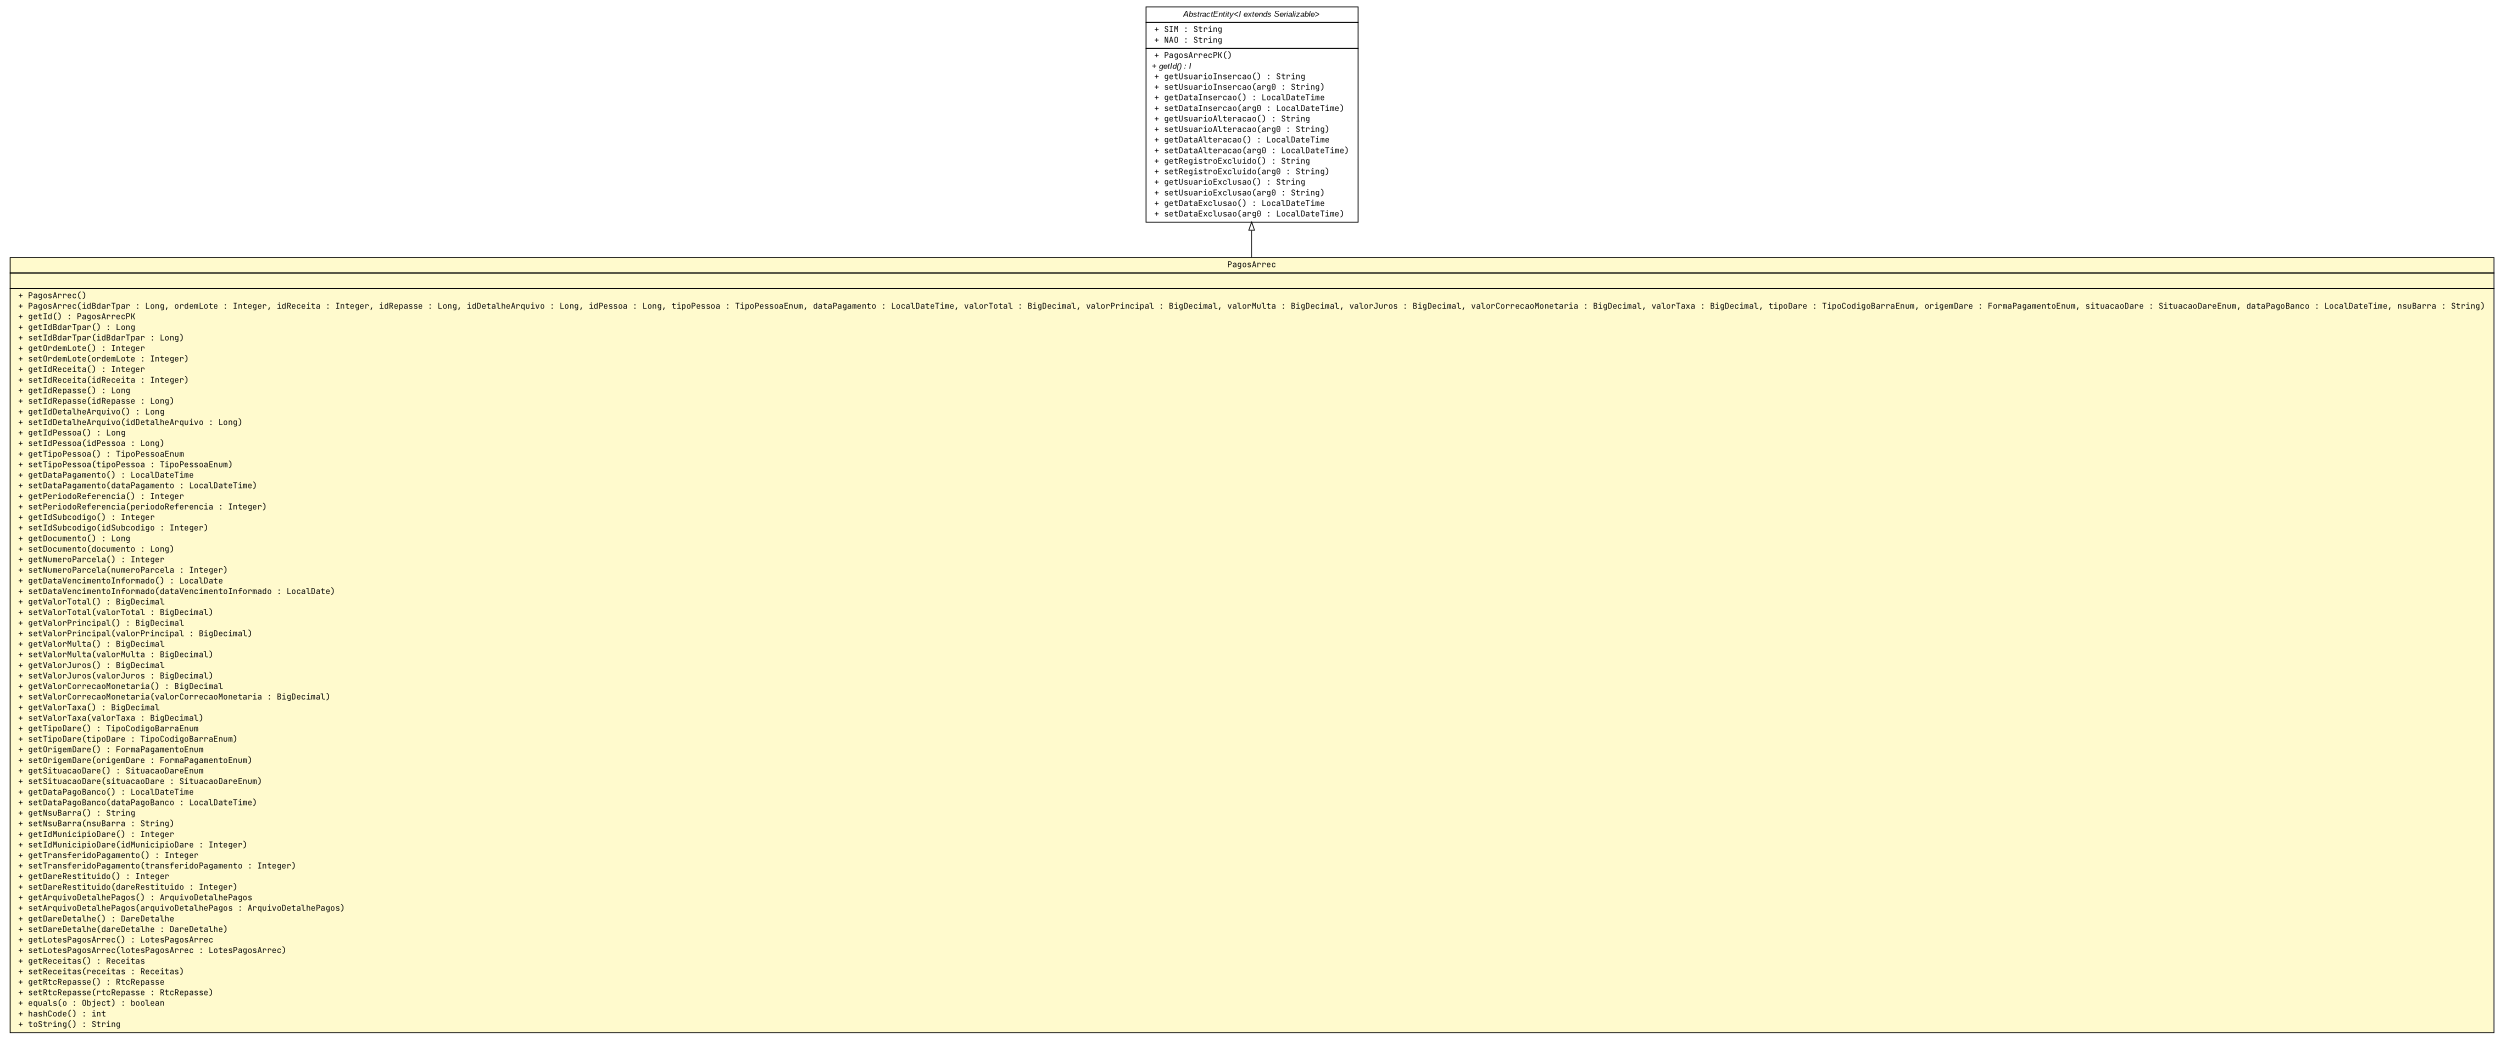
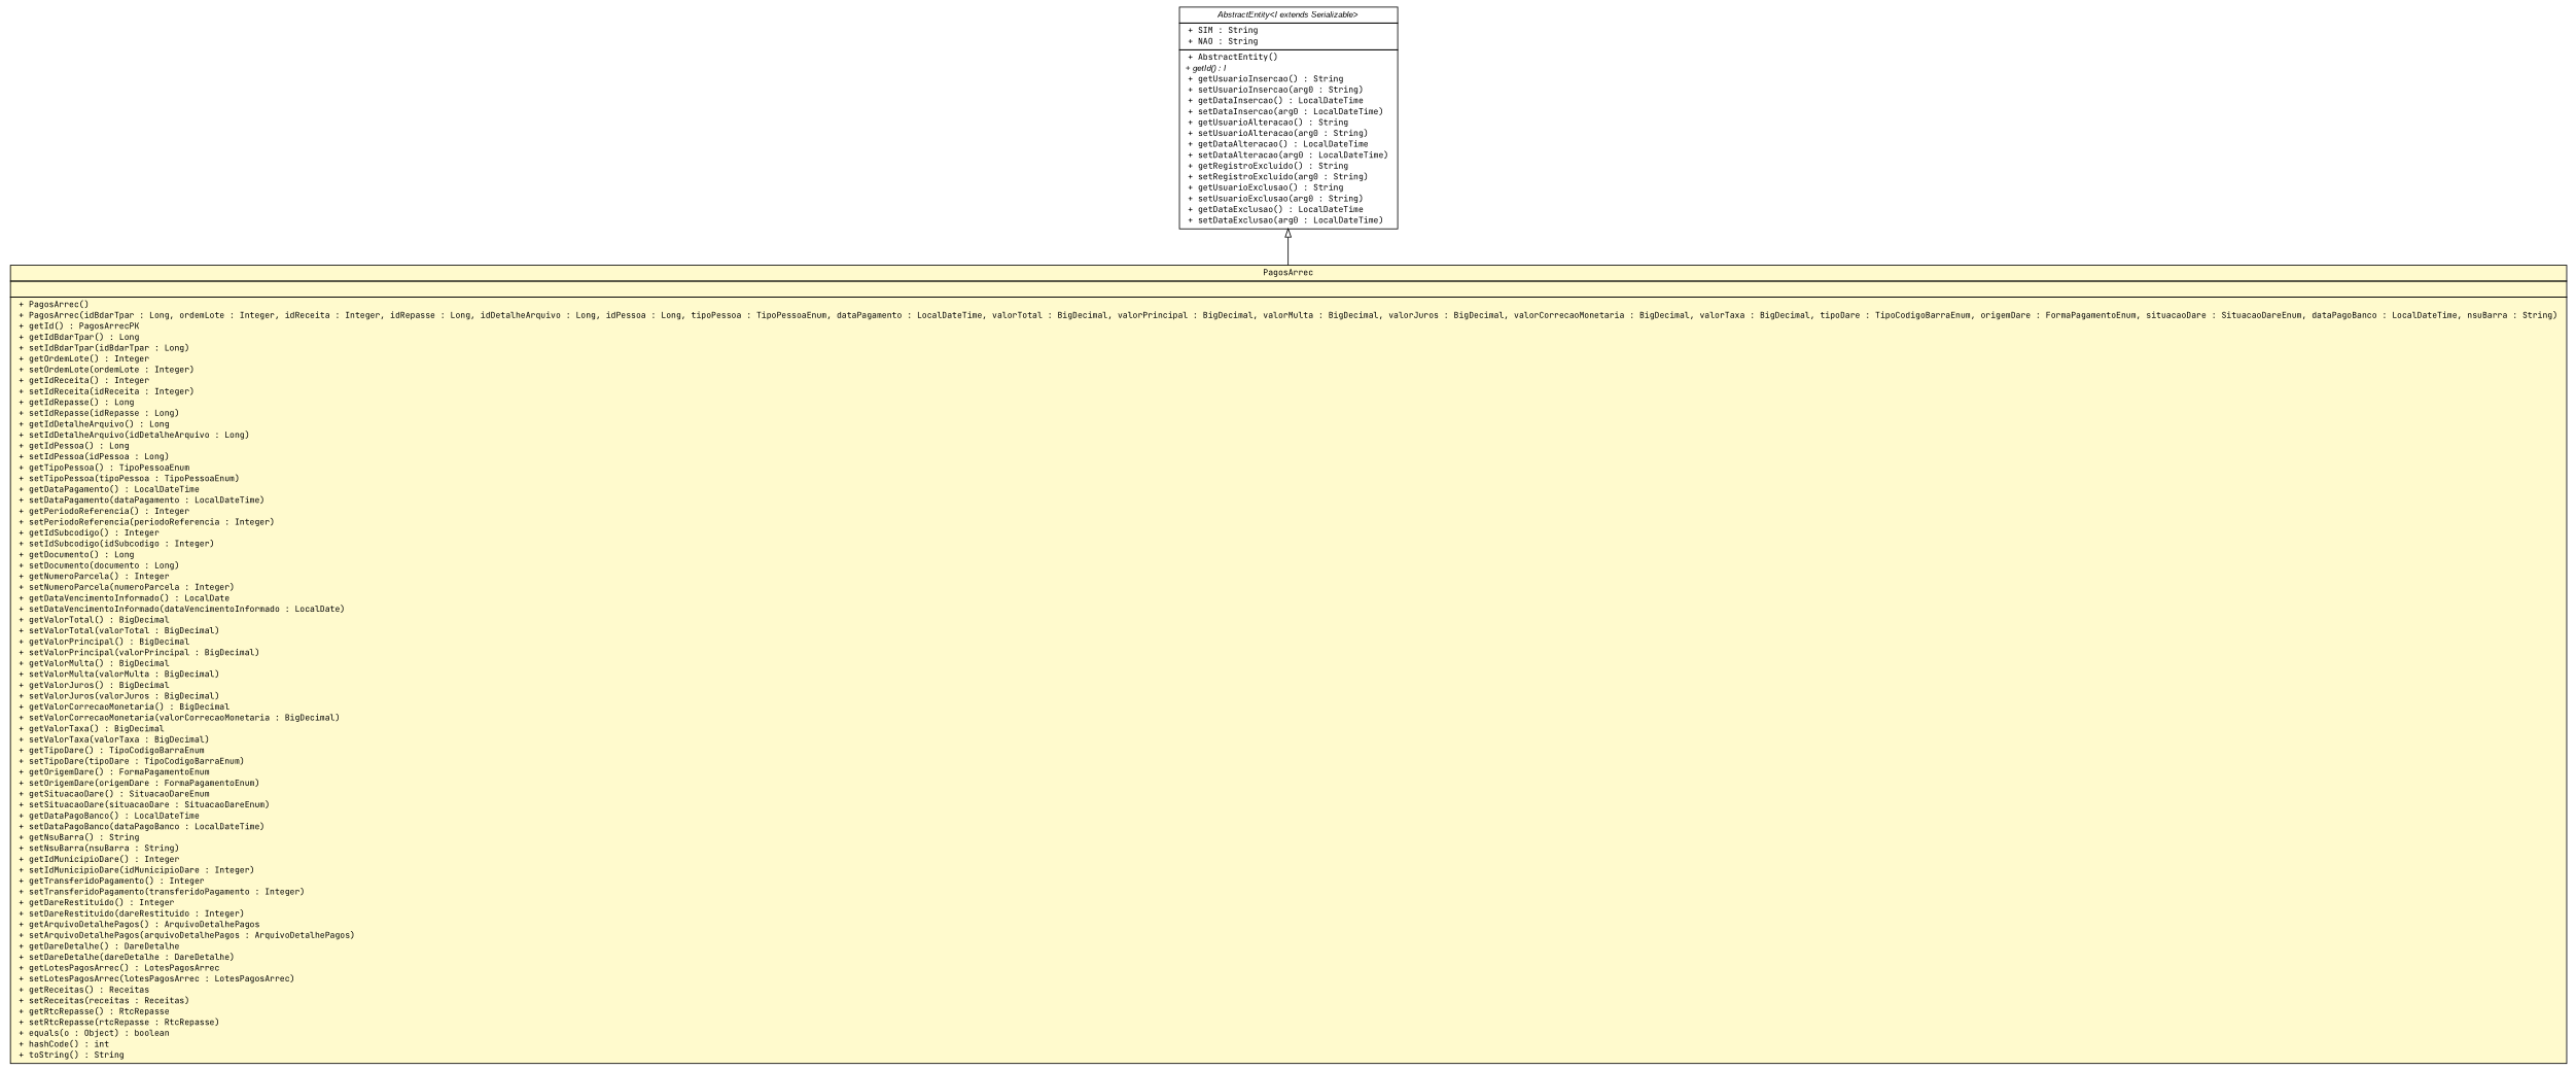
  digraph {
    nodesep=0.25
    ranksep=0.5
    fontname="JetBrains Mono"
    node [fontcolor=black fontname="JetBrains Mono" fontsize=10.0 shape=plaintext]
    n1 [label=<<table title="br.gov.to.sefaz.arr.persistence.entity.PagosArrec" border="0" cellborder="1" cellspacing="0" cellpadding="2" port="p" bgcolor="lemonChiffon" href="./PagosArrec.html"> 		<tr><td><table border="0" cellspacing="0" cellpadding="1"> <tr><td align="center" balign="center"> PagosArrec </td></tr> 		</table></td></tr> 		<tr><td><table border="0" cellspacing="0" cellpadding="1"> <tr><td align="left" balign="left">  </td></tr> 		</table></td></tr> 		<tr><td><table border="0" cellspacing="0" cellpadding="1"> <tr><td align="left" balign="left"> + PagosArrec() </td></tr> <tr><td align="left" balign="left"> + PagosArrec(idBdarTpar : Long, ordemLote : Integer, idReceita : Integer, idRepasse : Long, idDetalheArquivo : Long, idPessoa : Long, tipoPessoa : TipoPessoaEnum, dataPagamento : LocalDateTime, valorTotal : BigDecimal, valorPrincipal : BigDecimal, valorMulta : BigDecimal, valorJuros : BigDecimal, valorCorrecaoMonetaria : BigDecimal, valorTaxa : BigDecimal, tipoDare : TipoCodigoBarraEnum, origemDare : FormaPagamentoEnum, situacaoDare : SituacaoDareEnum, dataPagoBanco : LocalDateTime, nsuBarra : String) </td></tr> <tr><td align="left" balign="left"> + getId() : PagosArrecPK </td></tr> <tr><td align="left" balign="left"> + getIdBdarTpar() : Long </td></tr> <tr><td align="left" balign="left"> + setIdBdarTpar(idBdarTpar : Long) </td></tr> <tr><td align="left" balign="left"> + getOrdemLote() : Integer </td></tr> <tr><td align="left" balign="left"> + setOrdemLote(ordemLote : Integer) </td></tr> <tr><td align="left" balign="left"> + getIdReceita() : Integer </td></tr> <tr><td align="left" balign="left"> + setIdReceita(idReceita : Integer) </td></tr> <tr><td align="left" balign="left"> + getIdRepasse() : Long </td></tr> <tr><td align="left" balign="left"> + setIdRepasse(idRepasse : Long) </td></tr> <tr><td align="left" balign="left"> + getIdDetalheArquivo() : Long </td></tr> <tr><td align="left" balign="left"> + setIdDetalheArquivo(idDetalheArquivo : Long) </td></tr> <tr><td align="left" balign="left"> + getIdPessoa() : Long </td></tr> <tr><td align="left" balign="left"> + setIdPessoa(idPessoa : Long) </td></tr> <tr><td align="left" balign="left"> + getTipoPessoa() : TipoPessoaEnum </td></tr> <tr><td align="left" balign="left"> + setTipoPessoa(tipoPessoa : TipoPessoaEnum) </td></tr> <tr><td align="left" balign="left"> + getDataPagamento() : LocalDateTime </td></tr> <tr><td align="left" balign="left"> + setDataPagamento(dataPagamento : LocalDateTime) </td></tr> <tr><td align="left" balign="left"> + getPeriodoReferencia() : Integer </td></tr> <tr><td align="left" balign="left"> + setPeriodoReferencia(periodoReferencia : Integer) </td></tr> <tr><td align="left" balign="left"> + getIdSubcodigo() : Integer </td></tr> <tr><td align="left" balign="left"> + setIdSubcodigo(idSubcodigo : Integer) </td></tr> <tr><td align="left" balign="left"> + getDocumento() : Long </td></tr> <tr><td align="left" balign="left"> + setDocumento(documento : Long) </td></tr> <tr><td align="left" balign="left"> + getNumeroParcela() : Integer </td></tr> <tr><td align="left" balign="left"> + setNumeroParcela(numeroParcela : Integer) </td></tr> <tr><td align="left" balign="left"> + getDataVencimentoInformado() : LocalDate </td></tr> <tr><td align="left" balign="left"> + setDataVencimentoInformado(dataVencimentoInformado : LocalDate) </td></tr> <tr><td align="left" balign="left"> + getValorTotal() : BigDecimal </td></tr> <tr><td align="left" balign="left"> + setValorTotal(valorTotal : BigDecimal) </td></tr> <tr><td align="left" balign="left"> + getValorPrincipal() : BigDecimal </td></tr> <tr><td align="left" balign="left"> + setValorPrincipal(valorPrincipal : BigDecimal) </td></tr> <tr><td align="left" balign="left"> + getValorMulta() : BigDecimal </td></tr> <tr><td align="left" balign="left"> + setValorMulta(valorMulta : BigDecimal) </td></tr> <tr><td align="left" balign="left"> + getValorJuros() : BigDecimal </td></tr> <tr><td align="left" balign="left"> + setValorJuros(valorJuros : BigDecimal) </td></tr> <tr><td align="left" balign="left"> + getValorCorrecaoMonetaria() : BigDecimal </td></tr> <tr><td align="left" balign="left"> + setValorCorrecaoMonetaria(valorCorrecaoMonetaria : BigDecimal) </td></tr> <tr><td align="left" balign="left"> + getValorTaxa() : BigDecimal </td></tr> <tr><td align="left" balign="left"> + setValorTaxa(valorTaxa : BigDecimal) </td></tr> <tr><td align="left" balign="left"> + getTipoDare() : TipoCodigoBarraEnum </td></tr> <tr><td align="left" balign="left"> + setTipoDare(tipoDare : TipoCodigoBarraEnum) </td></tr> <tr><td align="left" balign="left"> + getOrigemDare() : FormaPagamentoEnum </td></tr> <tr><td align="left" balign="left"> + setOrigemDare(origemDare : FormaPagamentoEnum) </td></tr> <tr><td align="left" balign="left"> + getSituacaoDare() : SituacaoDareEnum </td></tr> <tr><td align="left" balign="left"> + setSituacaoDare(situacaoDare : SituacaoDareEnum) </td></tr> <tr><td align="left" balign="left"> + getDataPagoBanco() : LocalDateTime </td></tr> <tr><td align="left" balign="left"> + setDataPagoBanco(dataPagoBanco : LocalDateTime) </td></tr> <tr><td align="left" balign="left"> + getNsuBarra() : String </td></tr> <tr><td align="left" balign="left"> + setNsuBarra(nsuBarra : String) </td></tr> <tr><td align="left" balign="left"> + getIdMunicipioDare() : Integer </td></tr> <tr><td align="left" balign="left"> + setIdMunicipioDare(idMunicipioDare : Integer) </td></tr> <tr><td align="left" balign="left"> + getTransferidoPagamento() : Integer </td></tr> <tr><td align="left" balign="left"> + setTransferidoPagamento(transferidoPagamento : Integer) </td></tr> <tr><td align="left" balign="left"> + getDareRestituido() : Integer </td></tr> <tr><td align="left" balign="left"> + setDareRestituido(dareRestituido : Integer) </td></tr> <tr><td align="left" balign="left"> + getArquivoDetalhePagos() : ArquivoDetalhePagos </td></tr> <tr><td align="left" balign="left"> + setArquivoDetalhePagos(arquivoDetalhePagos : ArquivoDetalhePagos) </td></tr> <tr><td align="left" balign="left"> + getDareDetalhe() : DareDetalhe </td></tr> <tr><td align="left" balign="left"> + setDareDetalhe(dareDetalhe : DareDetalhe) </td></tr> <tr><td align="left" balign="left"> + getLotesPagosArrec() : LotesPagosArrec </td></tr> <tr><td align="left" balign="left"> + setLotesPagosArrec(lotesPagosArrec : LotesPagosArrec) </td></tr> <tr><td align="left" balign="left"> + getReceitas() : Receitas </td></tr> <tr><td align="left" balign="left"> + setReceitas(receitas : Receitas) </td></tr> <tr><td align="left" balign="left"> + getRtcRepasse() : RtcRepasse </td></tr> <tr><td align="left" balign="left"> + setRtcRepasse(rtcRepasse : RtcRepasse) </td></tr> <tr><td align="left" balign="left"> + equals(o : Object) : boolean </td></tr> <tr><td align="left" balign="left"> + hashCode() : int </td></tr> <tr><td align="left" balign="left"> + toString() : String </td></tr> 		</table></td></tr> 		</table>>]
-   n2 [label=<<table title="br.gov.to.sefaz.persistence.entity.AbstractEntity" border="0" cellborder="1" cellspacing="0" cellpadding="2" port="p" href="http://java.sun.com/j2se/1.4.2/docs/api/br/gov/to/sefaz/persistence/entity/AbstractEntity.html"> 		<tr><td><table border="0" cellspacing="0" cellpadding="1"> <tr><td align="center" balign="center"><font face="arial italic"> AbstractEntity&lt;I extends Serializable&gt; </font></td></tr> 		</table></td></tr> 		<tr><td><table border="0" cellspacing="0" cellpadding="1"> <tr><td align="left" balign="left"> + SIM : String </td></tr> <tr><td align="left" balign="left"> + NAO : String </td></tr> 		</table></td></tr> 		<tr><td><table border="0" cellspacing="0" cellpadding="1"> <tr><td align="left" balign="left"> + PagosArrecPK() </td></tr> <tr><td align="left" balign="left"><font face="arial italic" point-size="10.0"> + getId() : I </font></td></tr> <tr><td align="left" balign="left"> + getUsuarioInsercao() : String </td></tr> <tr><td align="left" balign="left"> + setUsuarioInsercao(arg0 : String) </td></tr> <tr><td align="left" balign="left"> + getDataInsercao() : LocalDateTime </td></tr> <tr><td align="left" balign="left"> + setDataInsercao(arg0 : LocalDateTime) </td></tr> <tr><td align="left" balign="left"> + getUsuarioAlteracao() : String </td></tr> <tr><td align="left" balign="left"> + setUsuarioAlteracao(arg0 : String) </td></tr> <tr><td align="left" balign="left"> + getDataAlteracao() : LocalDateTime </td></tr> <tr><td align="left" balign="left"> + setDataAlteracao(arg0 : LocalDateTime) </td></tr> <tr><td align="left" balign="left"> + getRegistroExcluido() : String </td></tr> <tr><td align="left" balign="left"> + setRegistroExcluido(arg0 : String) </td></tr> <tr><td align="left" balign="left"> + getUsuarioExclusao() : String </td></tr> <tr><td align="left" balign="left"> + setUsuarioExclusao(arg0 : String) </td></tr> <tr><td align="left" balign="left"> + getDataExclusao() : LocalDateTime </td></tr> <tr><td align="left" balign="left"> + setDataExclusao(arg0 : LocalDateTime) </td></tr> 		</table></td></tr> 		</table>>]
+   n2 [label=<<table title="br.gov.to.sefaz.persistence.entity.AbstractEntity" border="0" cellborder="1" cellspacing="0" cellpadding="2" port="p" href="http://java.sun.com/j2se/1.4.2/docs/api/br/gov/to/sefaz/persistence/entity/AbstractEntity.html"> 		<tr><td><table border="0" cellspacing="0" cellpadding="1"> <tr><td align="center" balign="center"><font face="arial italic"> AbstractEntity&lt;I extends Serializable&gt; </font></td></tr> 		</table></td></tr> 		<tr><td><table border="0" cellspacing="0" cellpadding="1"> <tr><td align="left" balign="left"> + SIM : String </td></tr> <tr><td align="left" balign="left"> + NAO : String </td></tr> 		</table></td></tr> 		<tr><td><table border="0" cellspacing="0" cellpadding="1"> <tr><td align="left" balign="left"> + AbstractEntity() </td></tr> <tr><td align="left" balign="left"><font face="arial italic" point-size="10.0"> + getId() : I </font></td></tr> <tr><td align="left" balign="left"> + getUsuarioInsercao() : String </td></tr> <tr><td align="left" balign="left"> + setUsuarioInsercao(arg0 : String) </td></tr> <tr><td align="left" balign="left"> + getDataInsercao() : LocalDateTime </td></tr> <tr><td align="left" balign="left"> + setDataInsercao(arg0 : LocalDateTime) </td></tr> <tr><td align="left" balign="left"> + getUsuarioAlteracao() : String </td></tr> <tr><td align="left" balign="left"> + setUsuarioAlteracao(arg0 : String) </td></tr> <tr><td align="left" balign="left"> + getDataAlteracao() : LocalDateTime </td></tr> <tr><td align="left" balign="left"> + setDataAlteracao(arg0 : LocalDateTime) </td></tr> <tr><td align="left" balign="left"> + getRegistroExcluido() : String </td></tr> <tr><td align="left" balign="left"> + setRegistroExcluido(arg0 : String) </td></tr> <tr><td align="left" balign="left"> + getUsuarioExclusao() : String </td></tr> <tr><td align="left" balign="left"> + setUsuarioExclusao(arg0 : String) </td></tr> <tr><td align="left" balign="left"> + getDataExclusao() : LocalDateTime </td></tr> <tr><td align="left" balign="left"> + setDataExclusao(arg0 : LocalDateTime) </td></tr> 		</table></td></tr> 		</table>>]
    n2 -> n1 [arrowtail=empty dir=back fontname="JetBrains Mono" fontsize=10 headport=p labelfontname=arial labelfontsize=10 tailport=p]
  }
